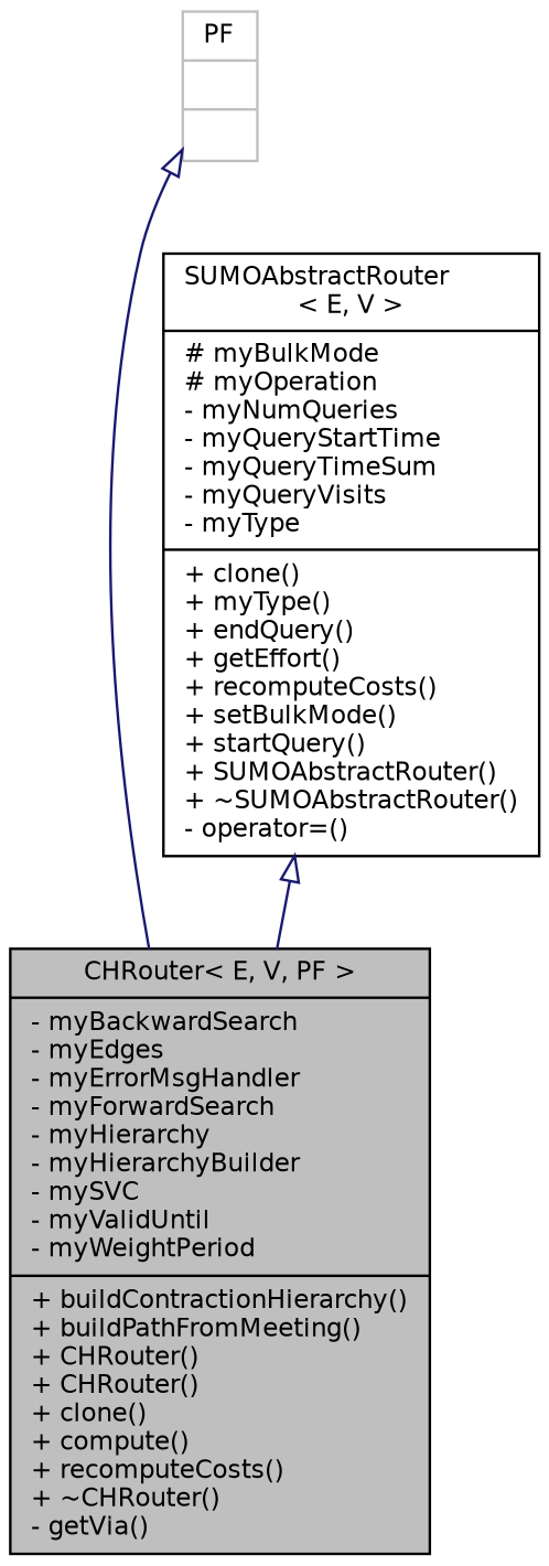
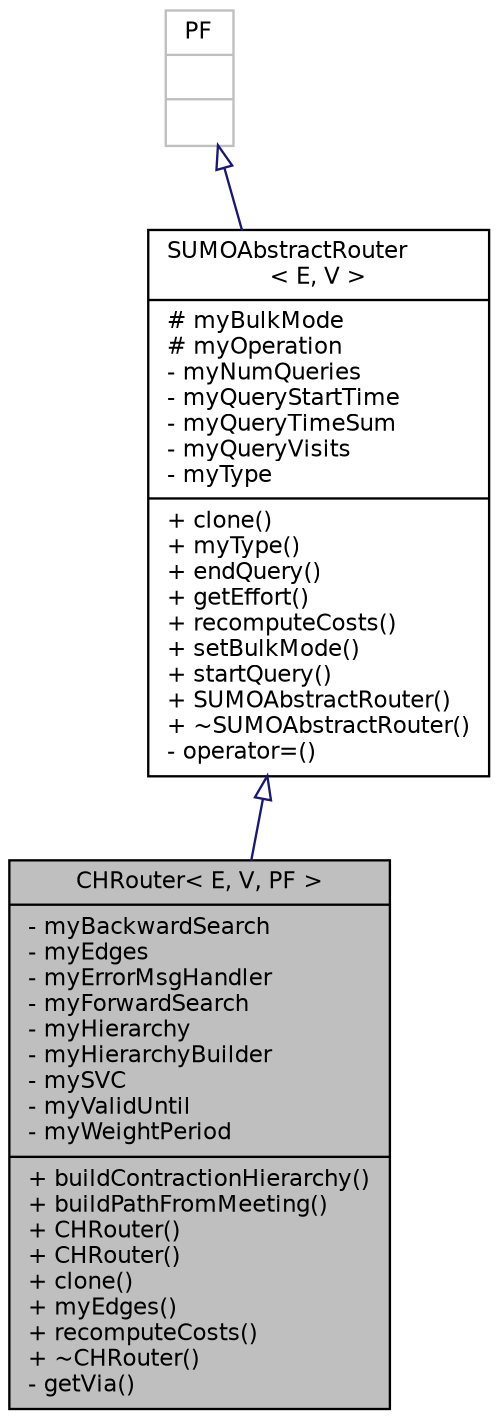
  digraph {
    node [color=black fillcolor=white fontname=Helvetica fontsize=10 shape=record style=filled]
    edge [arrowtail=onormal color=midnightblue dir=back fontname=Helvetica fontsize=10 labelfontname=Helvetica labelfontsize=10 style=solid]
-   n1 [fillcolor=grey75 fontcolor=black height=0.2 label="{CHRouter\< E, V, PF \>\n|- myBackwardSearch\l- myEdges\l- myErrorMsgHandler\l- myForwardSearch\l- myHierarchy\l- myHierarchyBuilder\l- mySVC\l- myValidUntil\l- myWeightPeriod\l|+ buildContractionHierarchy()\l+ buildPathFromMeeting()\l+ CHRouter()\l+ CHRouter()\l+ clone()\l+ compute()\l+ recomputeCosts()\l+ ~CHRouter()\l- getVia()\l}" width=0.4]
+   n1 [fillcolor=grey75 fontcolor=black height=0.2 label="{CHRouter\< E, V, PF \>\n|- myBackwardSearch\l- myEdges\l- myErrorMsgHandler\l- myForwardSearch\l- myHierarchy\l- myHierarchyBuilder\l- mySVC\l- myValidUntil\l- myWeightPeriod\l|+ buildContractionHierarchy()\l+ buildPathFromMeeting()\l+ CHRouter()\l+ CHRouter()\l+ clone()\l+ myEdges()\l+ recomputeCosts()\l+ ~CHRouter()\l- getVia()\l}" width=0.4]
    n2 [height=0.2 label="{SUMOAbstractRouter\l\< E, V \>\n|# myBulkMode\l# myOperation\l- myNumQueries\l- myQueryStartTime\l- myQueryTimeSum\l- myQueryVisits\l- myType\l|+ clone()\l+ myType()\l+ endQuery()\l+ getEffort()\l+ recomputeCosts()\l+ setBulkMode()\l+ startQuery()\l+ SUMOAbstractRouter()\l+ ~SUMOAbstractRouter()\l- operator=()\l}" width=0.4]
    n3 [color=grey75 height=0.2 label="{PF\n||}" width=0.4]
    n2 -> n1
-   n3 -> n1
+   n3 -> n2
  }
